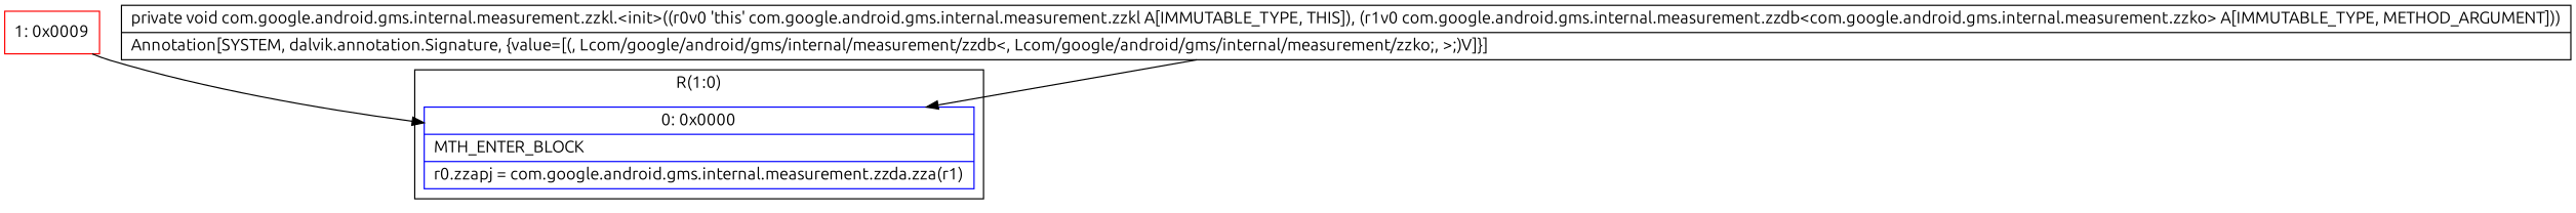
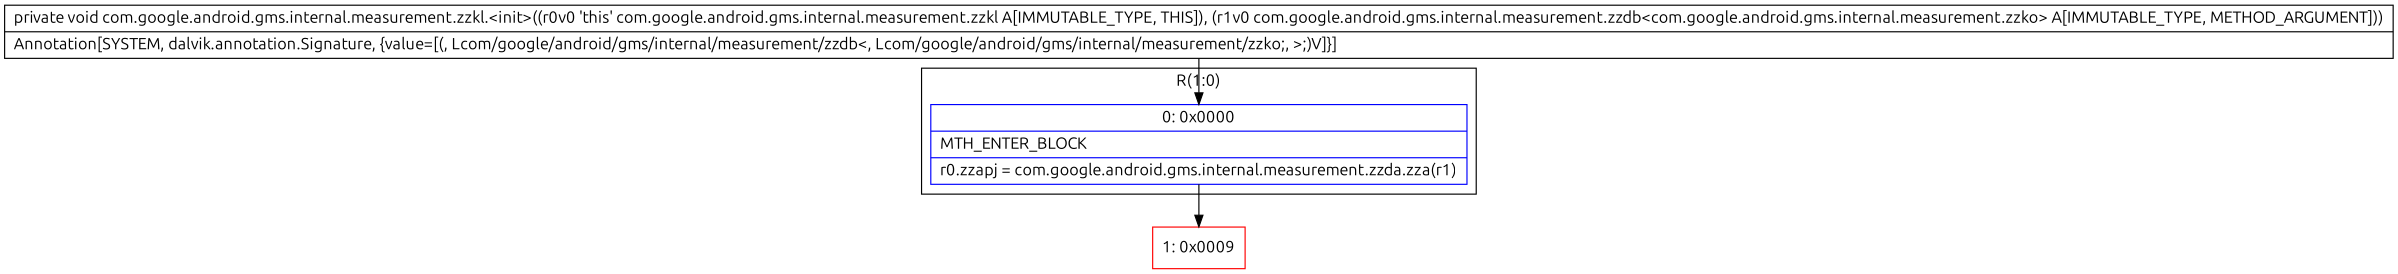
  digraph {
    fontname=Ubuntu
    node [shape=record fontname=Ubuntu]
    edge [fontname=Ubuntu]
    n1 [color=blue label="{0\:\ 0x0000|MTH_ENTER_BLOCK\l|r0.zzapj = com.google.android.gms.internal.measurement.zzda.zza(r1)\l}"]
    n2 [color=red label="{1\:\ 0x0009}"]
    n3 [label="{private void com.google.android.gms.internal.measurement.zzkl.\<init\>((r0v0 'this' com.google.android.gms.internal.measurement.zzkl A[IMMUTABLE_TYPE, THIS]), (r1v0 com.google.android.gms.internal.measurement.zzdb\<com.google.android.gms.internal.measurement.zzko\> A[IMMUTABLE_TYPE, METHOD_ARGUMENT]))  | Annotation[SYSTEM, dalvik.annotation.Signature, \{value=[(, Lcom\/google\/android\/gms\/internal\/measurement\/zzdb\<, Lcom\/google\/android\/gms\/internal\/measurement\/zzko;, \>;)V]\}]\l}"]
    subgraph cluster_1 {
      label="R(1:0)"
      n1
    }
-   n2 -> n1
+   n1 -> n2
    n3 -> n1
  }
